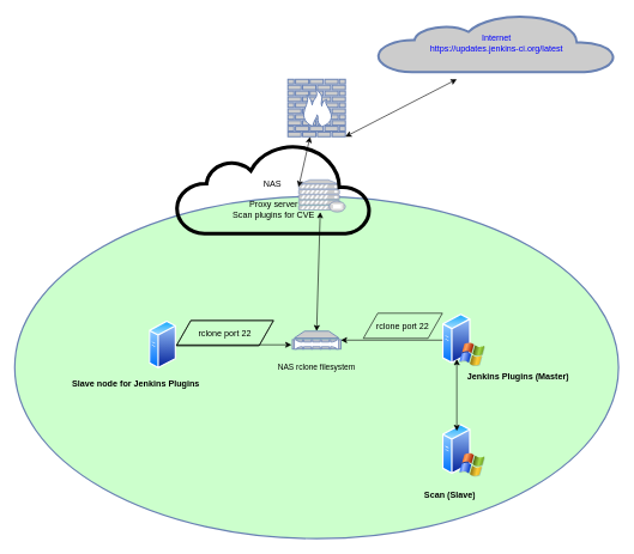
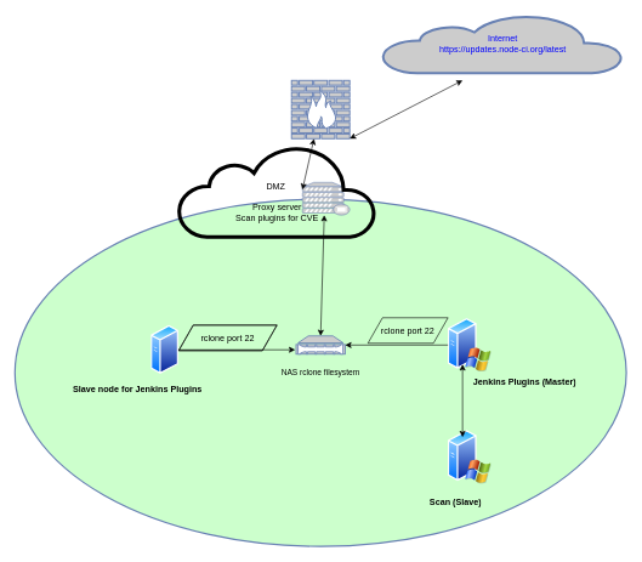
  <mxCell id="0" />
  <mxCell id="1" parent="0" />
  <mxCell id="2" value="&lt;font style=&quot;font-size: 11px&quot;&gt;&lt;br&gt;NAS rclone filesystem&lt;br&gt;&lt;/font&gt;" style="ellipse;whiteSpace=wrap;html=1;rounded=1;shadow=0;comic=0;labelBackgroundColor=none;strokeColor=#6881B3;strokeWidth=2;fillColor=#CCFFCC;fontFamily=Helvetica;fontSize=22;fontColor=#000000;verticalAlign=middle;gradientColor=none;gradientDirection=north;spacingBottom=36;" parent="1" vertex="1"><mxGeometry x="20" y="273" width="840" height="477" as="geometry" /></mxCell>
  <mxCell id="3" value="" style="fontColor=#0066CC;verticalAlign=top;verticalLabelPosition=bottom;labelPosition=center;align=center;html=1;outlineConnect=0;fillColor=#CCCCCC;strokeColor=#6881B3;gradientColor=none;gradientDirection=north;strokeWidth=2;shape=mxgraph.networks.firewall;" vertex="1" parent="1"><mxGeometry x="400" y="110" width="80" height="80" as="geometry" /></mxCell>
  <mxCell id="4" value="" style="fontColor=#0066CC;verticalAlign=top;verticalLabelPosition=bottom;labelPosition=center;align=center;html=1;outlineConnect=0;fillColor=#CCCCCC;strokeColor=#6881B3;gradientColor=none;gradientDirection=north;strokeWidth=2;shape=mxgraph.networks.proxy_server;" vertex="1" parent="1"><mxGeometry x="415" y="250" width="65" height="45" as="geometry" /></mxCell>
- <mxCell id="5" value="&lt;br&gt;&lt;br&gt;NAS&amp;nbsp;&lt;br&gt;&lt;br&gt;Proxy server&lt;br&gt;Scan plugins for CVE" style="html=1;outlineConnect=0;gradientDirection=north;strokeWidth=2;shape=mxgraph.networks.cloud;fillColor=none;" vertex="1" parent="1"><mxGeometry x="245" y="200" width="270" height="125" as="geometry" /></mxCell>
- <mxCell id="6" value="&lt;font color=&quot;#0000ff&quot;&gt;Internet&lt;br&gt;https://updates.jenkins-ci.org/latest&lt;/font&gt;" style="html=1;outlineConnect=0;fillColor=#CCCCCC;strokeColor=#6881B3;gradientColor=none;gradientDirection=north;strokeWidth=2;shape=mxgraph.networks.cloud;fontColor=#ffffff;" vertex="1" parent="1"><mxGeometry x="525" y="20" width="330" height="80" as="geometry" /></mxCell>
+ <mxCell id="5" value="&lt;br&gt;&lt;br&gt;DMZ&amp;nbsp;&lt;br&gt;&lt;br&gt;Proxy server&lt;br&gt;Scan plugins for CVE" style="html=1;outlineConnect=0;gradientDirection=north;strokeWidth=2;shape=mxgraph.networks.cloud;fillColor=none;" vertex="1" parent="1"><mxGeometry x="245" y="200" width="270" height="125" as="geometry" /></mxCell>
+ <mxCell id="6" value="&lt;font color=&quot;#0000ff&quot;&gt;Internet&lt;br&gt;https://updates.node-ci.org/latest&lt;/font&gt;" style="html=1;outlineConnect=0;fillColor=#CCCCCC;strokeColor=#6881B3;gradientColor=none;gradientDirection=north;strokeWidth=2;shape=mxgraph.networks.cloud;fontColor=#ffffff;" vertex="1" parent="1"><mxGeometry x="525" y="20" width="330" height="80" as="geometry" /></mxCell>
  <mxCell id="7" value="" style="endArrow=classic;startArrow=classic;html=1;exitX=1;exitY=1;exitDx=0;exitDy=0;exitPerimeter=0;" edge="1" parent="1" source="3"><mxGeometry width="50" height="50" relative="1" as="geometry"><mxPoint x="585" y="160" as="sourcePoint" /><mxPoint x="635" y="110" as="targetPoint" /></mxGeometry></mxCell>
  <mxCell id="8" value="" style="endArrow=classic;startArrow=classic;html=1;exitX=0.5;exitY=0;exitDx=0;exitDy=0;exitPerimeter=0;" edge="1" parent="1" source="9"><mxGeometry width="50" height="50" relative="1" as="geometry"><mxPoint x="425" y="340" as="sourcePoint" /><mxPoint x="445" y="295" as="targetPoint" /></mxGeometry></mxCell>
  <mxCell id="9" value="" style="fontColor=#0066CC;verticalAlign=top;verticalLabelPosition=bottom;labelPosition=center;align=center;html=1;outlineConnect=0;fillColor=#CCCCCC;strokeColor=#6881B3;gradientColor=none;gradientDirection=north;strokeWidth=2;shape=mxgraph.networks.nas_filer;" vertex="1" parent="1"><mxGeometry x="406.25" y="461" width="67.5" height="25" as="geometry" /></mxCell>
  <mxCell id="10" value="" style="endArrow=classic;startArrow=classic;html=1;" edge="1" parent="1" target="3"><mxGeometry width="50" height="50" relative="1" as="geometry"><mxPoint x="415" y="260" as="sourcePoint" /><mxPoint x="465" y="210" as="targetPoint" /></mxGeometry></mxCell>
  <mxCell id="11" value="" style="aspect=fixed;perimeter=ellipsePerimeter;html=1;align=center;shadow=0;dashed=0;spacingTop=3;image;image=img/lib/active_directory/windows_server_2.svg;fillColor=none;" vertex="1" parent="1"><mxGeometry x="615" y="436" width="60" height="75" as="geometry" /></mxCell>
  <mxCell id="12" value="" style="shape=image;html=1;verticalAlign=top;verticalLabelPosition=bottom;labelBackgroundColor=#ffffff;imageAspect=0;aspect=fixed;image=https://cdn1.iconfinder.com/data/icons/Futurosoft%20Icons%200.5.2/128x128/apps/redhat.png;fillColor=none;" vertex="1" parent="1"><mxGeometry x="245" y="486" width="28" height="28" as="geometry" /></mxCell>
  <mxCell id="13" value="" style="aspect=fixed;perimeter=ellipsePerimeter;html=1;align=center;shadow=0;dashed=0;spacingTop=3;image;image=img/lib/active_directory/generic_server.svg;fillColor=none;" vertex="1" parent="1"><mxGeometry x="207" y="446.14" width="38" height="67.86" as="geometry" /></mxCell>
  <mxCell id="14" value="" style="endArrow=classic;html=1;exitX=1;exitY=0.5;exitDx=0;exitDy=0;" edge="1" parent="1" source="13"><mxGeometry width="50" height="50" relative="1" as="geometry"><mxPoint x="385" y="530" as="sourcePoint" /><mxPoint x="405" y="480" as="targetPoint" /></mxGeometry></mxCell>
  <mxCell id="15" value="" style="endArrow=classic;html=1;exitX=0;exitY=0.5;exitDx=0;exitDy=0;entryX=1;entryY=0.5;entryDx=0;entryDy=0;entryPerimeter=0;" edge="1" parent="1" source="11" target="9"><mxGeometry width="50" height="50" relative="1" as="geometry"><mxPoint x="385" y="520" as="sourcePoint" /><mxPoint x="435" y="470" as="targetPoint" /></mxGeometry></mxCell>
  <mxCell id="16" value="rclone port 22" style="shape=parallelogram;perimeter=parallelogramPerimeter;whiteSpace=wrap;html=1;fixedSize=1;fillColor=none;" vertex="1" parent="1"><mxGeometry x="245" y="446.14" width="135" height="35" as="geometry" /></mxCell>
  <mxCell id="17" value="&lt;br&gt;" style="shape=parallelogram;perimeter=parallelogramPerimeter;whiteSpace=wrap;html=1;fixedSize=1;fillColor=none;" vertex="1" parent="1"><mxGeometry x="245" y="446.14" width="135" height="35" as="geometry" /></mxCell>
  <mxCell id="18" value="rclone port 22" style="shape=parallelogram;perimeter=parallelogramPerimeter;whiteSpace=wrap;html=1;fixedSize=1;fillColor=none;" vertex="1" parent="1"><mxGeometry x="505" y="436" width="110" height="35" as="geometry" /></mxCell>
  <mxCell id="19" value="&lt;h1&gt;&lt;font style=&quot;font-size: 12px&quot;&gt;Slave node for Jenkins Plugins&lt;/font&gt;&lt;/h1&gt;" style="text;html=1;strokeColor=none;fillColor=none;spacing=5;spacingTop=-20;whiteSpace=wrap;overflow=hidden;rounded=0;" vertex="1" parent="1"><mxGeometry x="95" y="511" width="200" height="49" as="geometry" /></mxCell>
  <mxCell id="20" value="&lt;h1&gt;&lt;font style=&quot;font-size: 12px&quot;&gt;Jenkins Plugins (Master)&lt;/font&gt;&lt;/h1&gt;" style="text;html=1;strokeColor=none;fillColor=none;spacing=5;spacingTop=-20;whiteSpace=wrap;overflow=hidden;rounded=0;" vertex="1" parent="1"><mxGeometry x="645" y="500" width="165" height="40" as="geometry" /></mxCell>
  <mxCell id="21" value="" style="aspect=fixed;perimeter=ellipsePerimeter;html=1;align=center;shadow=0;dashed=0;spacingTop=3;image;image=img/lib/active_directory/windows_server_2.svg;fillColor=none;" vertex="1" parent="1"><mxGeometry x="615" y="590" width="60" height="75" as="geometry" /></mxCell>
  <mxCell id="22" value="&lt;h1&gt;&lt;font style=&quot;font-size: 12px&quot;&gt;Scan (Slave)&lt;/font&gt;&lt;/h1&gt;" style="text;html=1;strokeColor=none;fillColor=none;spacing=5;spacingTop=-20;whiteSpace=wrap;overflow=hidden;rounded=0;" vertex="1" parent="1"><mxGeometry x="585" y="665" width="105" height="39" as="geometry" /></mxCell>
  <mxCell id="23" value="" style="endArrow=classic;startArrow=classic;html=1;" edge="1" parent="1"><mxGeometry width="50" height="50" relative="1" as="geometry"><mxPoint x="635" y="600" as="sourcePoint" /><mxPoint x="635" y="500" as="targetPoint" /></mxGeometry></mxCell>
  <mxCell id="24" value="" style="shape=image;html=1;verticalAlign=top;verticalLabelPosition=bottom;labelBackgroundColor=#ffffff;imageAspect=0;aspect=fixed;image=https://cdn4.iconfinder.com/data/icons/logos-brands-5/24/jenkins-128.png;fillColor=none;" vertex="1" parent="1"><mxGeometry x="685" y="481" width="28" height="28" as="geometry" /></mxCell>
  <mxCell id="25" value="" style="shape=image;html=1;verticalAlign=top;verticalLabelPosition=bottom;labelBackgroundColor=#ffffff;imageAspect=0;aspect=fixed;image=https://cdn4.iconfinder.com/data/icons/logos-brands-5/24/jenkins-128.png;fillColor=none;" vertex="1" parent="1"><mxGeometry x="676" y="637" width="28" height="28" as="geometry" /></mxCell>
